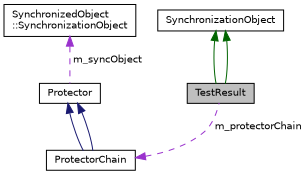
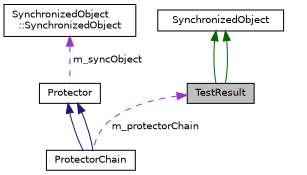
  digraph {
    node [color=black fillcolor=white fontname=Helvetica fontsize=10 shape=record style=filled]
    edge [color=darkgreen dir=back fontname=Helvetica fontsize=10 labelfontname=Helvetica labelfontsize=10 style=solid]
    n1 [fillcolor=grey75 fontcolor=black height=0.2 label=TestResult width=0.4]
-   n2 [height=0.2 label=SynchronizationObject width=0.4]
-   n3 [height=0.2 label="SynchronizedObject\l::SynchronizationObject" width=0.4]
+   n2 [height=0.2 label=SynchronizedObject width=0.4]
+   n3 [height=0.2 label="SynchronizedObject\l::SynchronizedObject" width=0.4]
    n4 [height=0.2 label=Protector width=0.4]
    n5 [height=0.2 label=ProtectorChain width=0.4]
    n2 -> n1
    n2 -> n1
    n3 -> n4 [color=darkorchid3 label=" m_syncObject" style=dashed]
    n4 -> n5 [color=midnightblue]
    n4 -> n5 [color=midnightblue]
-   n5 -> n1 [color=darkorchid3 label=" m_protectorChain" style=dashed]
+   n1 -> n5 [color=darkorchid3 label=" m_protectorChain" style=dashed]
  }
